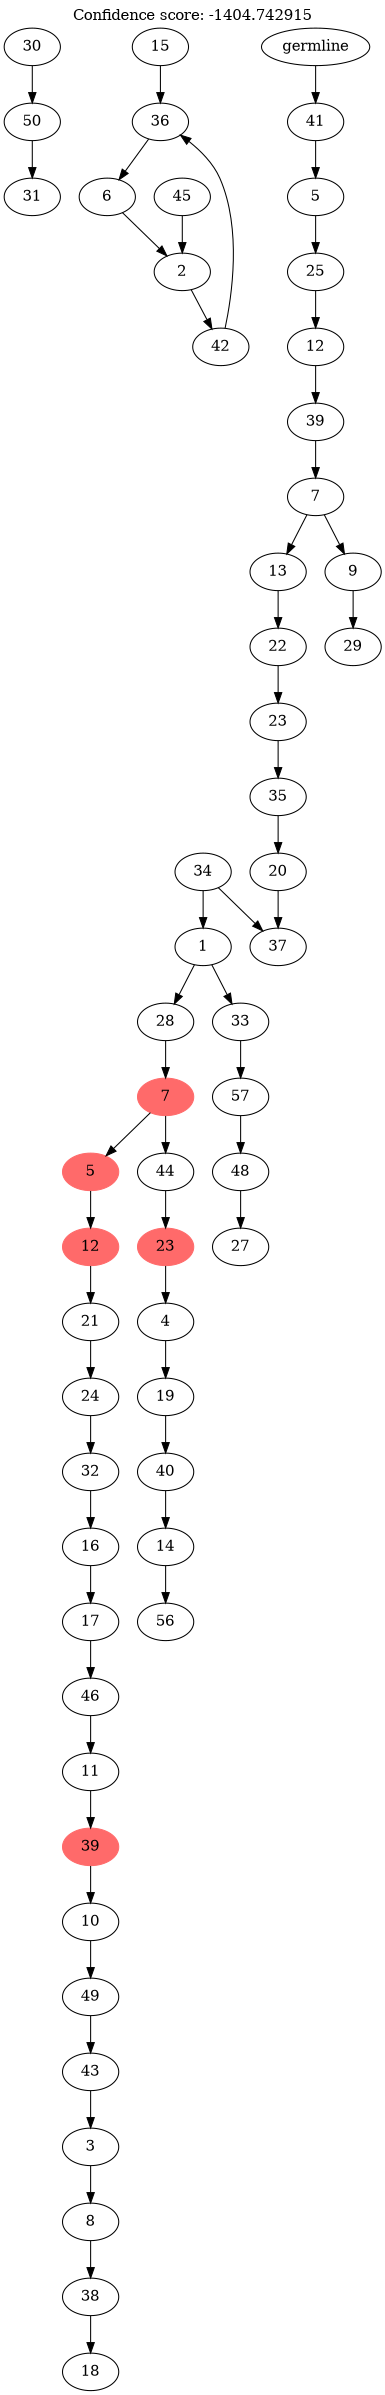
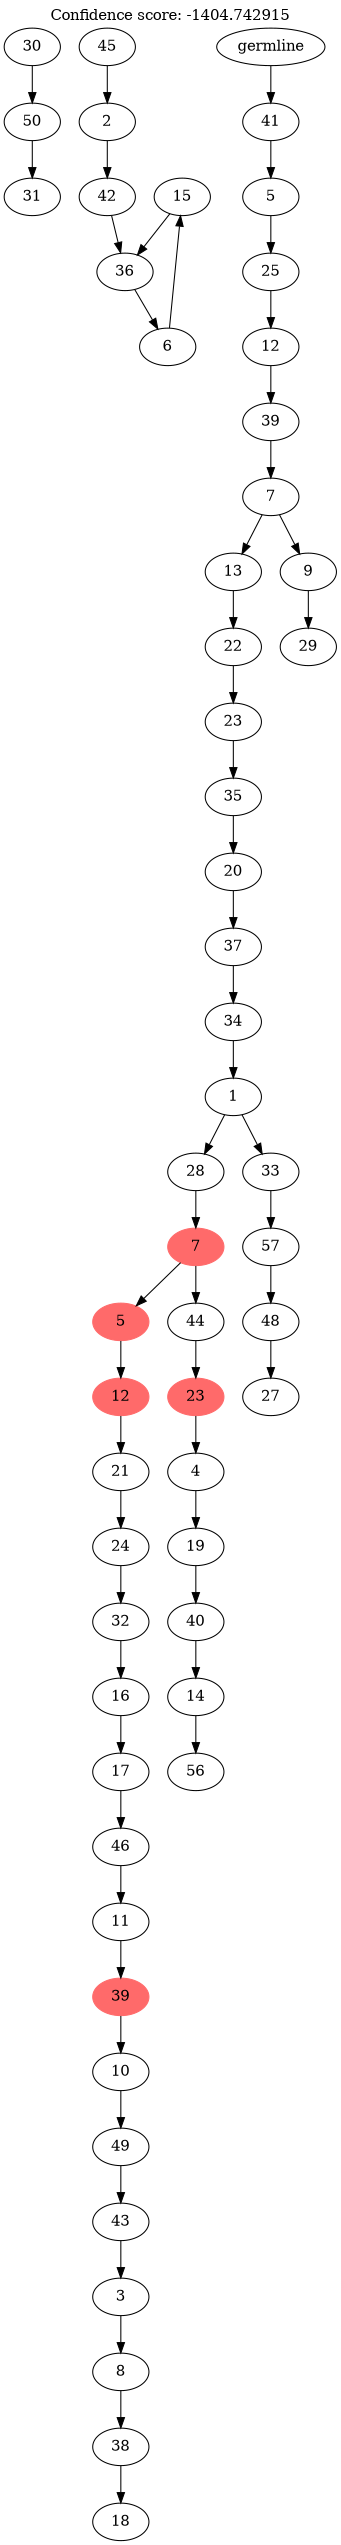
  digraph {
    label="Confidence score: -1404.742915"
    labelloc=t
    n1 [label=50]
    n2 [label=31]
    n3 [label=30]
    n4 [label=15]
    n5 [label=36]
    n6 [label=6]
    n7 [label=42]
    n8 [label=2]
    n9 [label=45]
    n10 [label=38]
    n11 [label=18]
    n12 [label=8]
    n13 [label=3]
    n14 [label=43]
    n15 [label=49]
    n16 [label=10]
    n17 [color=indianred1 label=39 style=filled]
    n18 [label=11]
    n19 [label=46]
    n20 [label=17]
    n21 [label=16]
    n22 [label=32]
    n23 [label=24]
    n24 [label=21]
    n25 [color=indianred1 label=12 style=filled]
    n26 [color=indianred1 label=5 style=filled]
    n27 [label=14]
    n28 [label=56]
    n29 [label=40]
    n30 [label=19]
    n31 [label=4]
    n32 [color=indianred1 label=23 style=filled]
    n33 [label=44]
    n34 [color=indianred1 label=7 style=filled]
    n35 [label=28]
    n36 [label=48]
    n37 [label=27]
    n38 [label=57]
    n39 [label=33]
    n40 [label=1]
    n41 [label=34]
    n42 [label=37]
    n43 [label=20]
    n44 [label=35]
    n45 [label=23]
    n46 [label=22]
    n47 [label=13]
    n48 [label=9]
    n49 [label=29]
    n50 [label=7]
    n51 [label=39]
    n52 [label=12]
    n53 [label=25]
    n54 [label=5]
    n55 [label=41]
    n56 [label=germline]
    n1 -> n2
    n3 -> n1
    n4 -> n5
    n5 -> n6
-   n6 -> n8
+   n6 -> n4
    n7 -> n5
    n8 -> n7
    n9 -> n8
    n10 -> n11
    n12 -> n10
    n13 -> n12
    n14 -> n13
    n15 -> n14
    n16 -> n15
    n17 -> n16
    n18 -> n17
    n19 -> n18
    n20 -> n19
    n21 -> n20
    n22 -> n21
    n23 -> n22
    n24 -> n23
    n25 -> n24
    n26 -> n25
    n27 -> n28
    n29 -> n27
    n30 -> n29
    n31 -> n30
    n32 -> n31
    n33 -> n32
    n34 -> n26
    n34 -> n33
    n35 -> n34
    n36 -> n37
    n38 -> n36
    n39 -> n38
    n40 -> n35
    n40 -> n39
    n41 -> n40
-   n41 -> n42
+   n42 -> n41
    n43 -> n42
    n44 -> n43
    n45 -> n44
    n46 -> n45
    n47 -> n46
    n48 -> n49
    n50 -> n47
    n50 -> n48
    n51 -> n50
    n52 -> n51
    n53 -> n52
    n54 -> n53
    n55 -> n54
    n56 -> n55
  }
